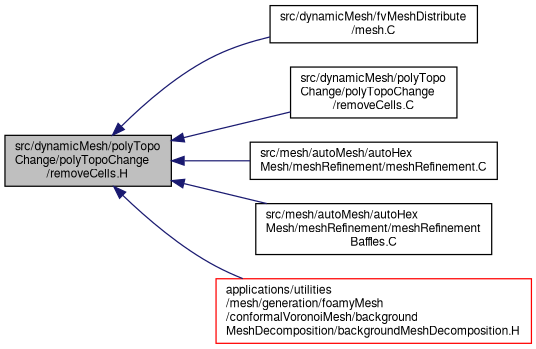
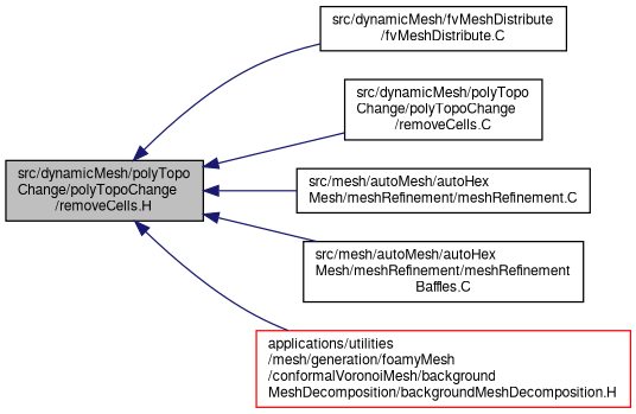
  digraph {
    rankdir=LR
    node [color=black fontname=FreeSans fontsize=10 shape=record]
    edge [color=midnightblue dir=back fontname=FreeSans fontsize=10 labelfontname=FreeSans labelfontsize=10 style=solid]
    n1 [fillcolor=grey75 fontcolor=black height=0.2 label="src/dynamicMesh/polyTopo\lChange/polyTopoChange\l/removeCells.H" style=filled width=0.4]
-   n2 [height=0.2 label="src/dynamicMesh/fvMeshDistribute\l/mesh.C" width=0.4]
+   n2 [height=0.2 label="src/dynamicMesh/fvMeshDistribute\l/fvMeshDistribute.C" width=0.4]
    n3 [height=0.2 label="src/dynamicMesh/polyTopo\lChange/polyTopoChange\l/removeCells.C" width=0.4]
    n4 [height=0.2 label="src/mesh/autoMesh/autoHex\lMesh/meshRefinement/meshRefinement.C" width=0.4]
    n5 [height=0.2 label="src/mesh/autoMesh/autoHex\lMesh/meshRefinement/meshRefinement\lBaffles.C" width=0.4]
    n6 [color=red height=0.2 label="applications/utilities\l/mesh/generation/foamyMesh\l/conformalVoronoiMesh/background\lMeshDecomposition/backgroundMeshDecomposition.H" width=0.4]
    n1 -> n2
    n1 -> n3
    n1 -> n4
    n1 -> n5
    n1 -> n6
  }
